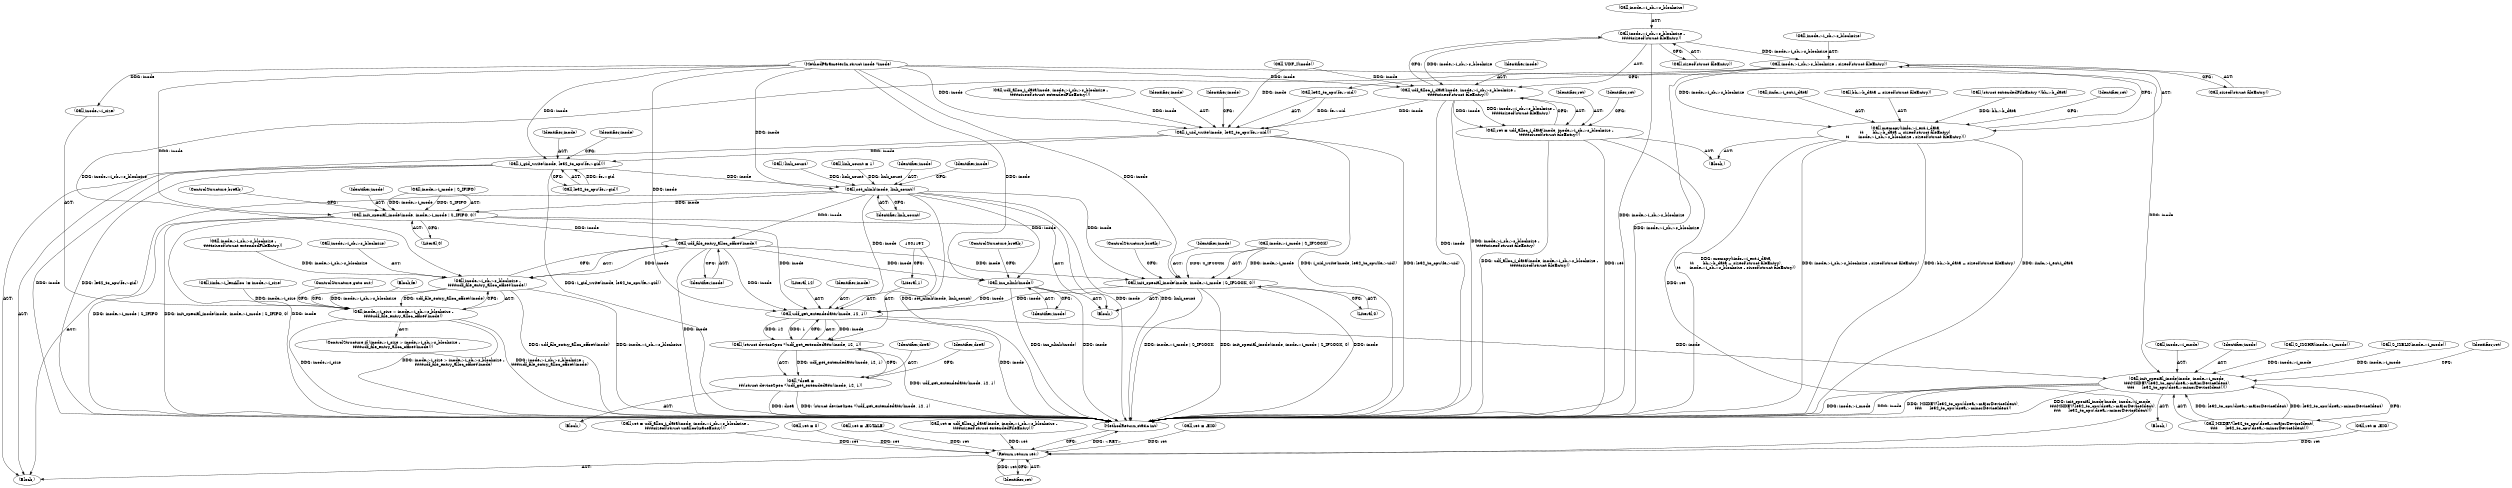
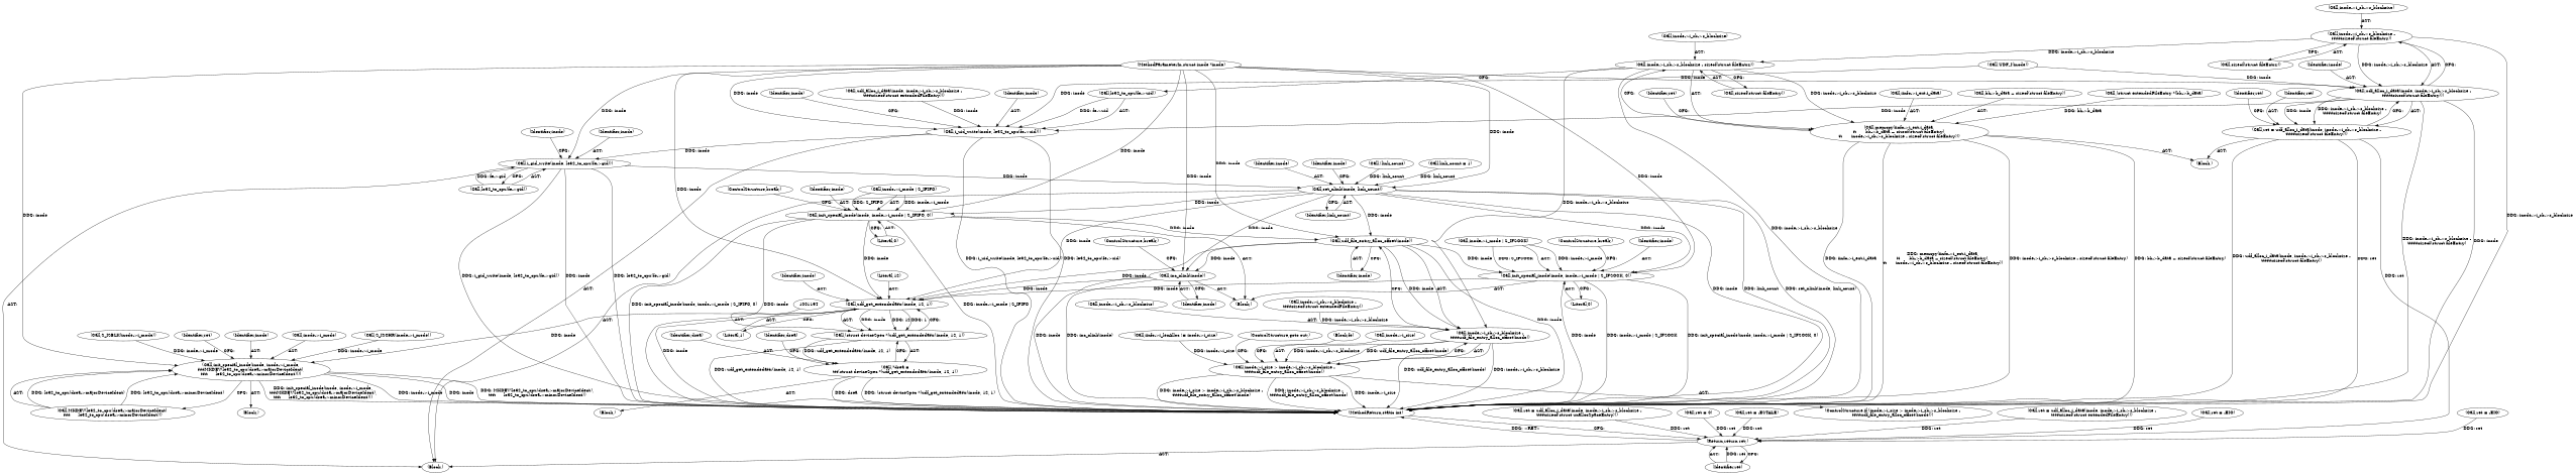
  digraph {
    n1 [label="(Call,inode->i_sb->s_blocksize -\n\t\t\t\t\t\tsizeof(struct fileEntry))"]
    n2 [label="(Call,udf_alloc_i_data(inode, inode->i_sb->s_blocksize -\n\t\t\t\t\t\tsizeof(struct fileEntry)))"]
    n3 [label="(Call,inode->i_sb->s_blocksize - sizeof(struct fileEntry))"]
    n4 [label="(Call,sizeof(struct fileEntry))"]
    n5 [label="(MethodReturn,static int)"]
    n6 [label="(Call,ret = udf_alloc_i_data(inode, inode->i_sb->s_blocksize -\n\t\t\t\t\t\tsizeof(struct fileEntry)))"]
    n7 [label="(Call,i_uid_write(inode, le32_to_cpu(fe->uid)))"]
    n8 [label="(Call,le32_to_cpu(fe->uid))"]
    n9 [label="(Call,inode->i_sb->s_blocksize -\n\t\t\t\t\tudf_file_entry_alloc_offset(inode))"]
    n10 [label="(Call,memcpy(iinfo->i_ext.i_data,\n\t\t       bh->b_data + sizeof(struct fileEntry),\n\t\t       inode->i_sb->s_blocksize - sizeof(struct fileEntry)))"]
    n11 [label="(Call,sizeof(struct fileEntry))"]
    n12 [label="(Return,return ret;)"]
    n13 [label="(Block,)"]
    n14 [label="(Block,)"]
    n15 [label="(Call,i_gid_write(inode, le32_to_cpu(fe->gid)))"]
    n16 [label="(Identifier,ret)"]
    n17 [label="(Call,set_nlink(inode, link_count))"]
    n18 [label="(Call,le32_to_cpu(fe->gid))"]
    n19 [label="(Call,udf_file_entry_alloc_offset(inode))"]
    n20 [label="(Call,inc_nlink(inode))"]
    n21 [label="(Call,udf_get_extendedattr(inode, 12, 1))"]
    n22 [label="(Call,init_special_inode(inode, inode->i_mode | S_IFIFO, 0))"]
    n23 [label="(Call,init_special_inode(inode, inode->i_mode | S_IFSOCK, 0))"]
    n24 [label="(Identifier,link_count)"]
    n25 [label="(Identifier,inode)"]
    n26 [label="(Identifier,inode)"]
    n27 [label="(Block,)"]
    n28 [label="(Call,(struct deviceSpec *)udf_get_extendedattr(inode, 12, 1))"]
    n29 [label="(Call,init_special_inode(inode, inode->i_mode,\n\t\t\t\tMKDEV(le32_to_cpu(dsea->majorDeviceIdent),\n\t\t\t\t      le32_to_cpu(dsea->minorDeviceIdent))))"]
    n30 [label="(Literal,1)"]
    n31 [label="(Literal,0)"]
    n32 [label="(Literal,0)"]
    n33 [label="(Call,inode->i_size > inode->i_sb->s_blocksize -\n\t\t\t\t\tudf_file_entry_alloc_offset(inode))"]
    n34 [label="(ControlStructure,if (inode->i_size > inode->i_sb->s_blocksize -\n\t\t\t\t\tudf_file_entry_alloc_offset(inode)))"]
    n35 [label="(Call,*dsea =\n\t\t\t(struct deviceSpec *)udf_get_extendedattr(inode, 12, 1))"]
    n36 [label="(Block,)"]
    n37 [label="(Call,MKDEV(le32_to_cpu(dsea->majorDeviceIdent),\n\t\t\t\t      le32_to_cpu(dsea->minorDeviceIdent)))"]
    n38 [label="(Block,)"]
    n39 [label="(Identifier,inode)"]
    n40 [label="(Literal,12)"]
    n41 [label="(Call,inode->i_mode)"]
    n42 [label="(Identifier,inode)"]
    n43 [label="(Call,inode->i_sb->s_blocksize -\n\t\t\t\t\tsizeof(struct extendedFileEntry))"]
    n44 [label="(Identifier,dsea)"]
    n45 [label="(Call,ret = -EIO)"]
    n46 [label="(MethodParameterIn,struct inode *inode)"]
    n47 [label="(ControlStructure,break;)"]
    n48 [label="(Call,iinfo->i_ext.i_data)"]
    n49 [label="(Call,S_ISCHR(inode->i_mode))"]
    n50 [label="(Call,inode->i_size)"]
    n51 [label="(Call,ret = -EIO)"]
    n52 [label="(Identifier,dsea)"]
    n53 [label="(Call,ret = udf_alloc_i_data(inode, inode->i_sb->s_blocksize -\n\t\t\t\t\tsizeof(struct unallocSpaceEntry)))"]
    n54 [label="(Identifier,inode)"]
    n55 [label="(Call,UDF_I(inode))"]
    n56 [label="(Identifier,inode)"]
    n57 [label="(Call,!link_count)"]
    n58 [label="(Identifier,inode)"]
    n59 [label="(Call,ret = 0)"]
    n60 [label="(Identifier,inode)"]
    n61 [label="(Call,udf_alloc_i_data(inode, inode->i_sb->s_blocksize -\n\t\t\t\t\tsizeof(struct extendedFileEntry)))"]
    n62 [label="(Identifier,inode)"]
    n63 [label="(Call,ret = -ESTALE)"]
    n64 [label="(Identifier,inode)"]
    n65 [label="(Call,inode->i_sb->s_blocksize)"]
    n66 [label="(Call,iinfo->i_lenAlloc != inode->i_size)"]
    n67 [label="(Call,link_count = 1)"]
    n68 [label="(Identifier,inode)"]
    n69 [label="(Call,S_ISBLK(inode->i_mode))"]
    n70 [label="(ControlStructure,goto out;)"]
    n71 [label="(Call,inode->i_sb->s_blocksize)"]
    n72 [label="(Call,bh->b_data + sizeof(struct fileEntry))"]
    n73 [label="(Identifier,ret)"]
    n74 [label="(Call,inode->i_sb->s_blocksize)"]
    n75 [label="(Identifier,ret)"]
    n76 [label="(Call,inode->i_mode | S_IFIFO)"]
    n77 [label="(Identifier,inode)"]
    n78 [label="(Block,fe)"]
    n79 [label="(Call,inode->i_mode | S_IFSOCK)"]
    n80 [label="(Call,(struct extendedFileEntry *)bh->b_data)"]
    n81 [label="(Identifier,ret)"]
    n82 [label="(Identifier,inode)"]
    n83 [label="(ControlStructure,break;)"]
    n84 [label="(ControlStructure,break;)"]
    n85 [label="(Identifier,ret)"]
    n86 [label="(Call,ret = udf_alloc_i_data(inode, inode->i_sb->s_blocksize -\n\t\t\t\t\tsizeof(struct extendedFileEntry)))"]
    1001194
    n1 -> n2 [label="AST: "]
    n1 -> n2 [label="DDG: inode->i_sb->s_blocksize"]
    n1 -> n3 [label="DDG: inode->i_sb->s_blocksize"]
    n1 -> n4 [label="CFG: "]
    n1 -> n5 [label="DDG: inode->i_sb->s_blocksize"]
    n2 -> n1 [label="CFG: "]
    n2 -> n5 [label="DDG: inode"]
    n2 -> n5 [label="DDG: inode->i_sb->s_blocksize -\n\t\t\t\t\t\tsizeof(struct fileEntry)"]
    n2 -> n6 [label="AST: "]
    n2 -> n6 [label="DDG: inode"]
    n2 -> n6 [label="DDG: inode->i_sb->s_blocksize -\n\t\t\t\t\t\tsizeof(struct fileEntry)"]
    n2 -> n7 [label="DDG: inode"]
    n3 -> n5 [label="DDG: inode->i_sb->s_blocksize"]
    n3 -> n8 [label="CFG: "]
    n3 -> n9 [label="DDG: inode->i_sb->s_blocksize"]
    n3 -> n10 [label="AST: "]
    n3 -> n10 [label="DDG: inode->i_sb->s_blocksize"]
    n3 -> n11 [label="CFG: "]
    n4 -> n1 [label="AST: "]
    n5 -> n12 [label="CFG: "]
    n6 -> n2 [label="CFG: "]
    n6 -> n5 [label="DDG: udf_alloc_i_data(inode, inode->i_sb->s_blocksize -\n\t\t\t\t\t\tsizeof(struct fileEntry))"]
    n6 -> n5 [label="DDG: ret"]
    n6 -> n12 [label="DDG: ret"]
    n6 -> n13 [label="AST: "]
    n7 -> n5 [label="DDG: i_uid_write(inode, le32_to_cpu(fe->uid))"]
    n7 -> n5 [label="DDG: le32_to_cpu(fe->uid)"]
    n7 -> n14 [label="AST: "]
    n7 -> n15 [label="DDG: inode"]
    n8 -> n7 [label="AST: "]
    n8 -> n7 [label="DDG: fe->uid"]
    n9 -> n5 [label="DDG: udf_file_entry_alloc_offset(inode)"]
    n9 -> n5 [label="DDG: inode->i_sb->s_blocksize"]
    n9 -> n19 [label="CFG: "]
    n9 -> n33 [label="AST: "]
    n9 -> n33 [label="DDG: inode->i_sb->s_blocksize"]
    n9 -> n33 [label="DDG: udf_file_entry_alloc_offset(inode)"]
    n10 -> n3 [label="CFG: "]
    n10 -> n5 [label="DDG: bh->b_data + sizeof(struct fileEntry)"]
    n10 -> n5 [label="DDG: iinfo->i_ext.i_data"]
    n10 -> n5 [label="DDG: memcpy(iinfo->i_ext.i_data,\n\t\t       bh->b_data + sizeof(struct fileEntry),\n\t\t       inode->i_sb->s_blocksize - sizeof(struct fileEntry))"]
    n10 -> n5 [label="DDG: inode->i_sb->s_blocksize - sizeof(struct fileEntry)"]
    n10 -> n13 [label="AST: "]
    n11 -> n3 [label="AST: "]
    n12 -> n5 [label="DDG: <RET>"]
    n12 -> n14 [label="AST: "]
    n12 -> n16 [label="CFG: "]
    n15 -> n5 [label="DDG: inode"]
    n15 -> n5 [label="DDG: le32_to_cpu(fe->gid)"]
    n15 -> n5 [label="DDG: i_gid_write(inode, le32_to_cpu(fe->gid))"]
    n15 -> n14 [label="AST: "]
    n15 -> n17 [label="DDG: inode"]
    n15 -> n18 [label="CFG: "]
    n16 -> n12 [label="AST: "]
    n16 -> n12 [label="DDG: ret"]
    n17 -> n5 [label="DDG: inode"]
    n17 -> n5 [label="DDG: link_count"]
    n17 -> n5 [label="DDG: set_nlink(inode, link_count)"]
    n17 -> n14 [label="AST: "]
    n17 -> n19 [label="DDG: inode"]
    n17 -> n20 [label="DDG: inode"]
    n17 -> n21 [label="DDG: inode"]
    n17 -> n22 [label="DDG: inode"]
    n17 -> n23 [label="DDG: inode"]
    n17 -> n24 [label="CFG: "]
    n18 -> n15 [label="AST: "]
    n18 -> n15 [label="DDG: fe->gid"]
    n19 -> n5 [label="DDG: inode"]
    n19 -> n9 [label="AST: "]
    n19 -> n9 [label="DDG: inode"]
    n19 -> n20 [label="DDG: inode"]
    n19 -> n21 [label="DDG: inode"]
    n19 -> n23 [label="DDG: inode"]
    n19 -> n25 [label="CFG: "]
    n20 -> n5 [label="DDG: inc_nlink(inode)"]
    n20 -> n5 [label="DDG: inode"]
    n20 -> n21 [label="DDG: inode"]
    n20 -> n26 [label="CFG: "]
    n20 -> n27 [label="AST: "]
    n21 -> n5 [label="DDG: inode"]
    n21 -> n28 [label="AST: "]
    n21 -> n28 [label="DDG: inode"]
    n21 -> n28 [label="DDG: 12"]
    n21 -> n28 [label="DDG: 1"]
    n21 -> n29 [label="DDG: inode"]
-   1001194 -> n30 [label="CFG: "]
+   n21 -> n30 [label="CFG: "]
    n22 -> n5 [label="DDG: init_special_inode(inode, inode->i_mode | S_IFIFO, 0)"]
    n22 -> n5 [label="DDG: inode"]
    n22 -> n5 [label="DDG: inode->i_mode | S_IFIFO"]
    n22 -> n19 [label="DDG: inode"]
    n22 -> n21 [label="DDG: inode"]
    n22 -> n27 [label="AST: "]
    n22 -> n31 [label="CFG: "]
    n23 -> n5 [label="DDG: inode"]
    n23 -> n5 [label="DDG: inode->i_mode | S_IFSOCK"]
    n23 -> n5 [label="DDG: init_special_inode(inode, inode->i_mode | S_IFSOCK, 0)"]
    n23 -> n21 [label="DDG: inode"]
    n23 -> n27 [label="AST: "]
    n23 -> n32 [label="CFG: "]
    n24 -> n17 [label="AST: "]
    n25 -> n19 [label="AST: "]
    n26 -> n20 [label="AST: "]
    n28 -> n5 [label="DDG: udf_get_extendedattr(inode, 12, 1)"]
    n28 -> n21 [label="CFG: "]
    n28 -> n35 [label="AST: "]
    n28 -> n35 [label="DDG: udf_get_extendedattr(inode, 12, 1)"]
    n29 -> n5 [label="DDG: init_special_inode(inode, inode->i_mode,\n\t\t\t\tMKDEV(le32_to_cpu(dsea->majorDeviceIdent),\n\t\t\t\t      le32_to_cpu(dsea->minorDeviceIdent)))"]
    n29 -> n5 [label="DDG: inode->i_mode"]
    n29 -> n5 [label="DDG: inode"]
    n29 -> n5 [label="DDG: MKDEV(le32_to_cpu(dsea->majorDeviceIdent),\n\t\t\t\t      le32_to_cpu(dsea->minorDeviceIdent))"]
    n29 -> n36 [label="AST: "]
    n29 -> n37 [label="CFG: "]
    n30 -> n21 [label="AST: "]
    n31 -> n22 [label="AST: "]
    n32 -> n23 [label="AST: "]
    n33 -> n5 [label="DDG: inode->i_size > inode->i_sb->s_blocksize -\n\t\t\t\t\tudf_file_entry_alloc_offset(inode)"]
    n33 -> n5 [label="DDG: inode->i_sb->s_blocksize -\n\t\t\t\t\tudf_file_entry_alloc_offset(inode)"]
    n33 -> n5 [label="DDG: inode->i_size"]
    n33 -> n9 [label="CFG: "]
    n33 -> n34 [label="AST: "]
    n35 -> n5 [label="DDG: dsea"]
    n35 -> n5 [label="DDG: (struct deviceSpec *)udf_get_extendedattr(inode, 12, 1)"]
    n35 -> n28 [label="CFG: "]
    n35 -> n38 [label="AST: "]
    n37 -> n29 [label="AST: "]
    n37 -> n29 [label="DDG: le32_to_cpu(dsea->majorDeviceIdent)"]
    n37 -> n29 [label="DDG: le32_to_cpu(dsea->minorDeviceIdent)"]
    n39 -> n17 [label="AST: "]
    n40 -> n21 [label="AST: "]
    n41 -> n29 [label="AST: "]
    n42 -> n29 [label="AST: "]
    n43 -> n9 [label="DDG: inode->i_sb->s_blocksize"]
    n44 -> n35 [label="AST: "]
    n45 -> n12 [label="DDG: ret"]
    n46 -> n2 [label="DDG: inode"]
    n46 -> n7 [label="DDG: inode"]
    n46 -> n15 [label="DDG: inode"]
    n46 -> n17 [label="DDG: inode"]
-   n46 -> n50 [label="DDG: inode"]
+   n46 -> n19 [label="DDG: inode"]
    n46 -> n20 [label="DDG: inode"]
    n46 -> n21 [label="DDG: inode"]
    n46 -> n22 [label="DDG: inode"]
    n46 -> n23 [label="DDG: inode"]
    n46 -> n29 [label="DDG: inode"]
    n47 -> n20 [label="CFG: "]
    n48 -> n10 [label="AST: "]
    n49 -> n29 [label="DDG: inode->i_mode"]
    n50 -> n33 [label="AST: "]
    n51 -> n12 [label="DDG: ret"]
    n52 -> n35 [label="CFG: "]
    n53 -> n12 [label="DDG: ret"]
    n54 -> n17 [label="CFG: "]
    n55 -> n2 [label="DDG: inode"]
    n55 -> n7 [label="DDG: inode"]
    n56 -> n2 [label="AST: "]
    n57 -> n17 [label="DDG: link_count"]
    n58 -> n15 [label="AST: "]
    n59 -> n12 [label="DDG: ret"]
    n60 -> n21 [label="AST: "]
    n61 -> n7 [label="DDG: inode"]
    n62 -> n22 [label="AST: "]
    n63 -> n12 [label="DDG: ret"]
    n64 -> n23 [label="AST: "]
    n65 -> n9 [label="AST: "]
    n66 -> n33 [label="DDG: inode->i_size"]
    n67 -> n17 [label="DDG: link_count"]
    n68 -> n7 [label="AST: "]
    n69 -> n29 [label="DDG: inode->i_mode"]
    n70 -> n33 [label="CFG: "]
    n71 -> n3 [label="AST: "]
    n72 -> n10 [label="AST: "]
    n73 -> n6 [label="AST: "]
    n74 -> n1 [label="AST: "]
    n75 -> n29 [label="CFG: "]
    n76 -> n22 [label="AST: "]
    n76 -> n22 [label="DDG: inode->i_mode"]
    n76 -> n22 [label="DDG: S_IFIFO"]
    n77 -> n15 [label="CFG: "]
    n78 -> n33 [label="CFG: "]
    n79 -> n23 [label="AST: "]
    n79 -> n23 [label="DDG: inode->i_mode"]
    n79 -> n23 [label="DDG: S_IFSOCK"]
    n80 -> n10 [label="DDG: bh->b_data"]
    n81 -> n10 [label="CFG: "]
    n82 -> n7 [label="CFG: "]
    n83 -> n22 [label="CFG: "]
    n84 -> n23 [label="CFG: "]
    n85 -> n6 [label="CFG: "]
    n86 -> n12 [label="DDG: ret"]
    1001194 -> n28 [label="AST: "]
  }
